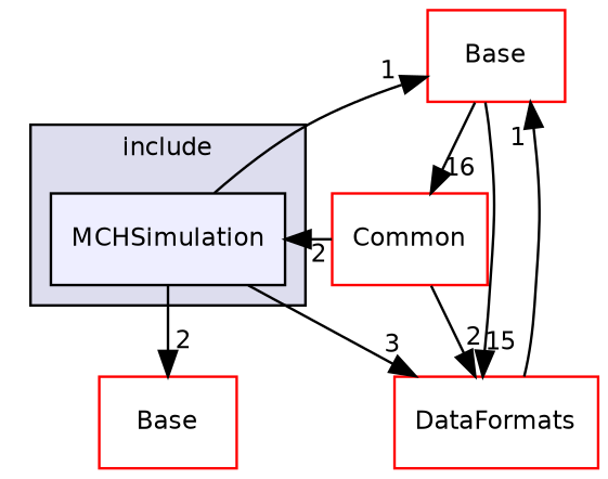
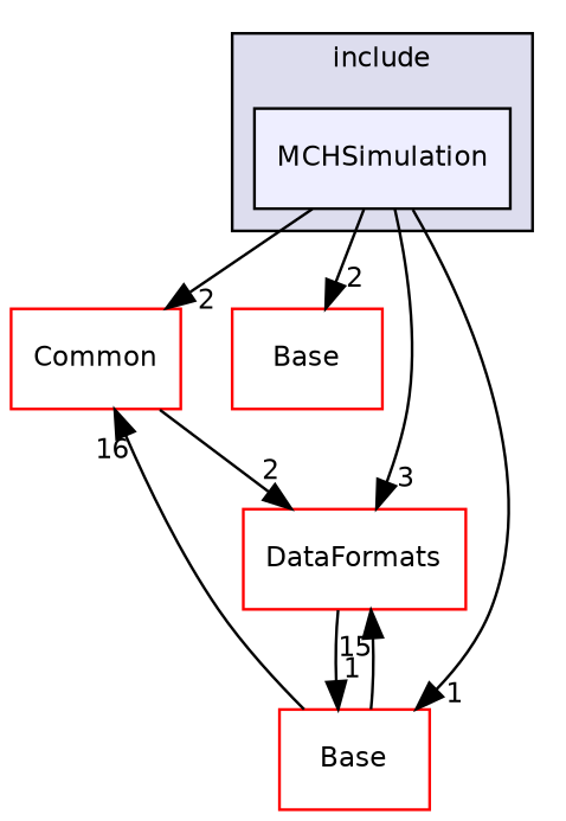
  digraph {
    compound=true
    node [fontname=Helvetica fontsize=10 shape=box color=red]
    edge [headlabel=2 labeldistance=1.5 labelfontname=Helvetica labelfontsize=10]
    n1 [fillcolor="#eeeeff" label=MCHSimulation pencolor=black style=filled color=""]
    n2 [label=Common]
    n3 [label=Base]
    n4 [label=Base]
    n5 [label=DataFormats]
    subgraph cluster_1 {
      bgcolor="#ddddee"
      fontname=Helvetica
      fontsize=10
      label=include
      pencolor=black
      n1
    }
-   n2 -> n1
+   n1 -> n2
    n1 -> n3
    n1 -> n4 [headlabel=1]
    n1 -> n5 [headlabel=3]
    n2 -> n5
    n4 -> n2 [headlabel=16]
    n4 -> n5 [headlabel=15]
    n5 -> n4 [headlabel=1]
  }
